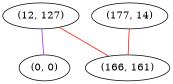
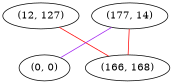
  graph {
    edge [color=red weight=1]
    "(12, 127)"
    "(0, 0)"
-   "(166, 168)" [label="(166, 161)"]
+   "(166, 168)"
    "(177, 14)"
-   "(12, 127)" -- "(0, 0)" [color=purple weight=4]
+   "(177, 14)" -- "(0, 0)" [color=purple weight=4]
    "(12, 127)" -- "(166, 168)"
    "(177, 14)" -- "(166, 168)"
  }
